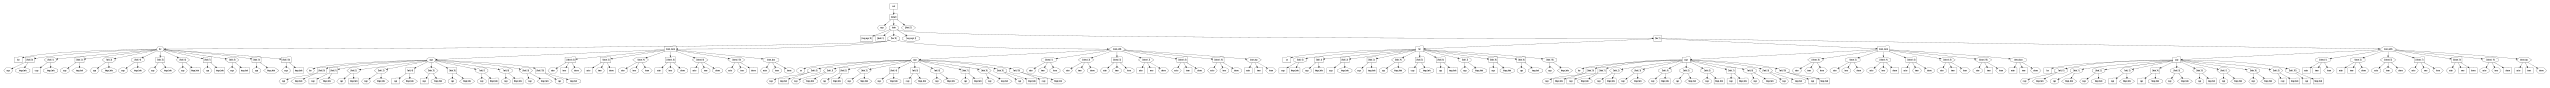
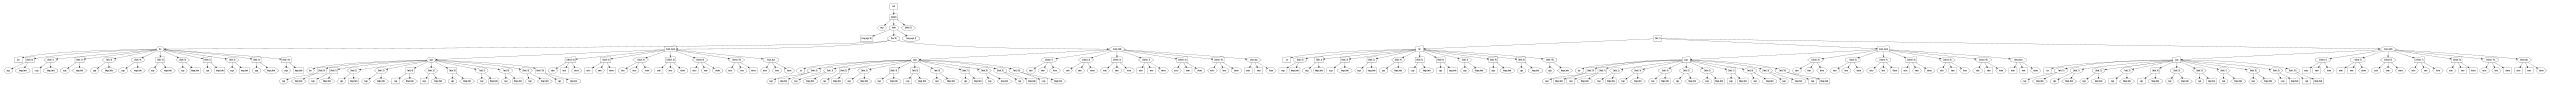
  digraph {
    fontname=Oswald
    node [fontname=Oswald shape=hexagon]
    edge [fontname=Oswald]
    n1 [label=root shape=folder]
    n2 [label=default shape=folder]
    n3 [label=cage]
    n4 [label=chain shape=octagon]
    n5 [label="\('plate',\ 2\)"]
    n6 [label="\('sep_cage',\ 0\)" shape=folder]
-   n7 [label="\('plate',\ 1\)" shape=folder]
    n8 [label="\('bar',\ 0\)" shape=octagon]
    n9 [label="\('sep_cage',\ 1\)" shape=octagon]
    n10 [label="\('bar',\ 1\)" shape=folder]
    n11 [label=bar]
    n12 [label=sleeve_evens shape=folder]
    n13 [label=sleeve_odds]
    n14 [label=bar shape=folder]
    n15 [label=sleeve_evens shape=folder]
    n16 [label=sleeve_odds]
    n17 [label=bar shape=folder]
    n18 [label="\('hole',\ 0\)" shape=folder]
    n19 [label="\('hole',\ 1\)"]
    n20 [label="\('hole',\ 2\)" shape=folder]
    n21 [label="\('hole',\ 3\)"]
    n22 [label="\('hole',\ 4\)" shape=octagon]
    n23 [label="\('hole',\ 5\)" shape=folder]
    n24 [label="\('hole',\ 6\)"]
    n25 [label="\('hole',\ 7\)" shape=folder]
    n26 [label="\('hole',\ 8\)"]
    n27 [label="\('hole',\ 9\)" shape=folder]
    n28 [label="\('hole',\ 10\)" shape=folder]
    n29 [label=cage shape=octagon]
    n30 [label="\('sleeve',\ 0\)" shape=folder]
    n31 [label="\('sleeve',\ 2\)" shape=folder]
    n32 [label="\('sleeve',\ 4\)"]
    n33 [label="\('sleeve',\ 6\)" shape=folder]
    n34 [label="\('sleeve',\ 8\)"]
    n35 [label="\('sleeve',\ 10\)"]
    n36 [label=sleeve_base shape=octagon]
    n37 [label=cage]
    n38 [label="\('sleeve',\ 1\)" shape=octagon]
    n39 [label="\('sleeve',\ 3\)"]
    n40 [label="\('sleeve',\ 5\)" shape=folder]
    n41 [label="\('sleeve',\ 7\)"]
    n42 [label="\('sleeve',\ 9\)" shape=folder]
    n43 [label="\('sleeve',\ 11\)" shape=folder]
    n44 [label=sleeve_top]
    n45 [label=cage]
    n46 [label=hinge_hole shape=octagon]
    n47 [label=cage shape=folder]
    n48 [label=hinge_hole shape=octagon]
    n49 [label=cage shape=octagon]
    n50 [label=hinge_hole]
    n51 [label=cage]
    n52 [label=hinge_hole shape=octagon]
    n53 [label=cage shape=octagon]
    n54 [label=hinge_hole]
    n55 [label=cage]
    n56 [label=hinge_hole]
    n57 [label=cage]
    n58 [label=hinge_hole shape=folder]
    n59 [label=cage]
    n60 [label=hinge_hole shape=folder]
    n61 [label=cage]
    n62 [label=hinge_hole shape=folder]
    n63 [label=cage shape=octagon]
    n64 [label=hinge_hole]
    n65 [label=cage]
    n66 [label=hinge_hole shape=folder]
    n67 [label=bar]
    n68 [label="\('hole',\ 0\)" shape=folder]
    n69 [label="\('hole',\ 1\)" shape=folder]
    n70 [label="\('hole',\ 2\)"]
    n71 [label="\('hole',\ 3\)"]
    n72 [label="\('hole',\ 4\)" shape=folder]
    n73 [label="\('hole',\ 5\)"]
    n74 [label="\('hole',\ 6\)" shape=folder]
    n75 [label="\('hole',\ 7\)" shape=octagon]
    n76 [label="\('hole',\ 8\)" shape=octagon]
    n77 [label="\('hole',\ 9\)"]
    n78 [label="\('hole',\ 10\)" shape=folder]
    n79 [label=outer]
    n80 [label=inner shape=folder]
    n81 [label=sleeve]
    n82 [label=outer shape=folder]
    n83 [label=inner]
    n84 [label=sleeve shape=folder]
    n85 [label=outer shape=octagon]
    n86 [label=inner shape=octagon]
    n87 [label=sleeve]
    n88 [label=outer shape=folder]
    n89 [label=inner]
    n90 [label=sleeve shape=octagon]
    n91 [label=outer shape=folder]
    n92 [label=inner shape=octagon]
    n93 [label=sleeve shape=octagon]
    n94 [label=outer]
    n95 [label=inner shape=octagon]
    n96 [label=sleeve shape=folder]
    n97 [label=outer]
    n98 [label=inner shape=octagon]
    n99 [label=sleeve shape=octagon]
    n100 [label=cage]
    n101 [label=hinge_hole]
    n102 [label=cage shape=folder]
    n103 [label=hinge_hole shape=octagon]
    n104 [label=cage]
    n105 [label=hinge_hole shape=folder]
    n106 [label=cage]
    n107 [label=hinge_hole]
    n108 [label=cage shape=folder]
    n109 [label=hinge_hole]
    n110 [label=cage shape=folder]
    n111 [label=hinge_hole shape=octagon]
    n112 [label=cage shape=octagon]
    n113 [label=hinge_hole]
    n114 [label=cage shape=octagon]
    n115 [label=hinge_hole shape=folder]
    n116 [label=cage shape=octagon]
    n117 [label=hinge_hole shape=folder]
    n118 [label=cage shape=octagon]
    n119 [label=hinge_hole]
    n120 [label=cage shape=octagon]
    n121 [label=hinge_hole shape=octagon]
    n122 [label=bar shape=octagon]
    n123 [label="\('hole',\ 0\)" shape=octagon]
    n124 [label="\('hole',\ 1\)"]
    n125 [label="\('hole',\ 2\)" shape=folder]
    n126 [label="\('hole',\ 3\)"]
    n127 [label="\('hole',\ 4\)" shape=folder]
    n128 [label="\('hole',\ 5\)" shape=folder]
    n129 [label="\('hole',\ 6\)" shape=octagon]
    n130 [label="\('hole',\ 7\)" shape=folder]
    n131 [label="\('hole',\ 8\)"]
    n132 [label="\('hole',\ 9\)" shape=octagon]
    n133 [label="\('hole',\ 10\)" shape=octagon]
    n134 [label=outer]
    n135 [label=inner shape=octagon]
    n136 [label=sleeve shape=octagon]
    n137 [label=outer]
    n138 [label=inner]
    n139 [label=sleeve shape=octagon]
    n140 [label=outer]
    n141 [label=inner shape=octagon]
    n142 [label=sleeve shape=octagon]
    n143 [label=outer shape=folder]
    n144 [label=inner shape=folder]
    n145 [label=sleeve]
    n146 [label=outer]
    n147 [label=inner shape=folder]
    n148 [label=sleeve shape=octagon]
    n149 [label=outer]
    n150 [label=inner shape=octagon]
    n151 [label=sleeve shape=octagon]
    n152 [label=outer shape=folder]
    n153 [label=inner shape=folder]
    n154 [label=sleeve]
    n155 [label=cage]
    n156 [label=hinge_hole shape=folder]
    n157 [label=cage]
    n158 [label=hinge_hole shape=octagon]
    n159 [label=cage]
    n160 [label=hinge_hole shape=folder]
    n161 [label=cage]
    n162 [label=hinge_hole]
    n163 [label=cage]
    n164 [label=hinge_hole shape=octagon]
    n165 [label=cage shape=folder]
    n166 [label=hinge_hole]
    n167 [label=cage shape=octagon]
    n168 [label=hinge_hole shape=octagon]
    n169 [label=cage]
    n170 [label=hinge_hole shape=folder]
    n171 [label=cage shape=octagon]
    n172 [label=hinge_hole]
    n173 [label=cage]
    n174 [label=hinge_hole shape=folder]
    n175 [label=cage shape=folder]
    n176 [label=hinge_hole]
    n177 [label=bar shape=folder]
    n178 [label="\('hole',\ 0\)" shape=octagon]
    n179 [label="\('hole',\ 1\)" shape=folder]
    n180 [label="\('hole',\ 2\)" shape=folder]
    n181 [label="\('hole',\ 3\)" shape=folder]
    n182 [label="\('hole',\ 4\)"]
    n183 [label="\('hole',\ 5\)" shape=folder]
    n184 [label="\('hole',\ 6\)" shape=folder]
    n185 [label="\('hole',\ 7\)" shape=octagon]
    n186 [label="\('hole',\ 8\)" shape=folder]
    n187 [label="\('hole',\ 9\)" shape=folder]
    n188 [label="\('hole',\ 10\)" shape=octagon]
    n189 [label=cage shape=folder]
    n190 [label="\('sleeve',\ 0\)"]
    n191 [label="\('sleeve',\ 2\)" shape=octagon]
    n192 [label="\('sleeve',\ 4\)" shape=octagon]
    n193 [label="\('sleeve',\ 6\)" shape=folder]
    n194 [label="\('sleeve',\ 8\)"]
    n195 [label="\('sleeve',\ 10\)"]
    n196 [label=sleeve_base shape=octagon]
    n197 [label=cage shape=folder]
    n198 [label="\('sleeve',\ 1\)" shape=octagon]
    n199 [label="\('sleeve',\ 3\)" shape=octagon]
    n200 [label="\('sleeve',\ 5\)"]
    n201 [label="\('sleeve',\ 7\)" shape=folder]
    n202 [label="\('sleeve',\ 9\)" shape=folder]
    n203 [label="\('sleeve',\ 11\)" shape=octagon]
    n204 [label=sleeve_top]
    n205 [label=cage shape=folder]
    n206 [label=hinge_hole shape=folder]
    n207 [label=cage shape=octagon]
    n208 [label=hinge_hole shape=folder]
    n209 [label=cage shape=folder]
    n210 [label=hinge_hole shape=octagon]
    n211 [label=cage]
    n212 [label=hinge_hole shape=folder]
    n213 [label=cage shape=octagon]
    n214 [label=hinge_hole]
    n215 [label=cage shape=folder]
    n216 [label=hinge_hole shape=octagon]
    n217 [label=cage shape=folder]
    n218 [label=hinge_hole shape=folder]
    n219 [label=cage]
    n220 [label=hinge_hole shape=octagon]
    n221 [label=cage shape=folder]
    n222 [label=hinge_hole shape=octagon]
    n223 [label=cage shape=octagon]
    n224 [label=hinge_hole shape=octagon]
    n225 [label=cage]
    n226 [label=hinge_hole]
    n227 [label=bar shape=octagon]
    n228 [label="\('hole',\ 0\)" shape=folder]
    n229 [label="\('hole',\ 1\)" shape=folder]
    n230 [label="\('hole',\ 2\)"]
    n231 [label="\('hole',\ 3\)"]
    n232 [label="\('hole',\ 4\)" shape=octagon]
    n233 [label="\('hole',\ 5\)" shape=octagon]
    n234 [label="\('hole',\ 6\)" shape=octagon]
    n235 [label="\('hole',\ 7\)" shape=folder]
    n236 [label="\('hole',\ 8\)" shape=octagon]
    n237 [label="\('hole',\ 9\)"]
    n238 [label="\('hole',\ 10\)" shape=octagon]
    n239 [label=outer]
    n240 [label=inner]
    n241 [label=sleeve]
    n242 [label=outer shape=octagon]
    n243 [label=inner shape=octagon]
    n244 [label=sleeve]
    n245 [label=outer shape=octagon]
    n246 [label=inner]
    n247 [label=sleeve shape=folder]
    n248 [label=outer shape=folder]
    n249 [label=inner]
    n250 [label=sleeve shape=octagon]
    n251 [label=outer shape=octagon]
    n252 [label=inner shape=folder]
    n253 [label=sleeve]
    n254 [label=outer shape=octagon]
    n255 [label=inner shape=folder]
    n256 [label=sleeve]
    n257 [label=outer shape=folder]
    n258 [label=inner shape=folder]
    n259 [label=sleeve]
    n260 [label=cage shape=octagon]
    n261 [label=hinge_hole shape=folder]
    n262 [label=cage shape=folder]
    n263 [label=hinge_hole shape=octagon]
    n264 [label=cage shape=octagon]
    n265 [label=hinge_hole shape=folder]
    n266 [label=cage shape=octagon]
    n267 [label=hinge_hole]
    n268 [label=cage]
    n269 [label=hinge_hole shape=folder]
    n270 [label=cage]
    n271 [label=hinge_hole]
    n272 [label=cage shape=octagon]
    n273 [label=hinge_hole shape=folder]
    n274 [label=cage shape=folder]
    n275 [label=hinge_hole shape=folder]
    n276 [label=cage]
    n277 [label=hinge_hole shape=octagon]
    n278 [label=cage]
    n279 [label=hinge_hole shape=octagon]
    n280 [label=cage shape=folder]
    n281 [label=hinge_hole shape=folder]
    n282 [label=bar shape=folder]
    n283 [label="\('hole',\ 0\)" shape=octagon]
    n284 [label="\('hole',\ 1\)" shape=octagon]
    n285 [label="\('hole',\ 2\)" shape=octagon]
    n286 [label="\('hole',\ 3\)"]
    n287 [label="\('hole',\ 4\)" shape=folder]
    n288 [label="\('hole',\ 5\)" shape=octagon]
    n289 [label="\('hole',\ 6\)"]
    n290 [label="\('hole',\ 7\)"]
    n291 [label="\('hole',\ 8\)" shape=octagon]
    n292 [label="\('hole',\ 9\)"]
    n293 [label="\('hole',\ 10\)" shape=octagon]
    n294 [label=outer shape=folder]
    n295 [label=inner shape=folder]
    n296 [label=sleeve]
    n297 [label=outer shape=folder]
    n298 [label=inner shape=folder]
    n299 [label=sleeve]
    n300 [label=outer shape=octagon]
    n301 [label=inner shape=octagon]
    n302 [label=sleeve]
    n303 [label=outer]
    n304 [label=inner shape=octagon]
    n305 [label=sleeve]
    n306 [label=outer]
    n307 [label=inner shape=folder]
    n308 [label=sleeve shape=folder]
    n309 [label=outer shape=octagon]
    n310 [label=inner]
    n311 [label=sleeve shape=folder]
    n312 [label=outer shape=folder]
    n313 [label=inner shape=folder]
    n314 [label=sleeve]
    n315 [label=cage]
    n316 [label=hinge_hole]
    n317 [label=cage shape=octagon]
    n318 [label=hinge_hole]
    n319 [label=cage]
    n320 [label=hinge_hole shape=octagon]
    n321 [label=cage shape=folder]
    n322 [label=hinge_hole]
    n323 [label=cage shape=folder]
    n324 [label=hinge_hole shape=octagon]
    n325 [label=cage]
    n326 [label=hinge_hole]
    n327 [label=cage shape=octagon]
    n328 [label=hinge_hole shape=folder]
    n329 [label=cage shape=octagon]
    n330 [label=hinge_hole]
    n331 [label=cage]
    n332 [label=hinge_hole]
    n333 [label=cage shape=folder]
    n334 [label=hinge_hole shape=folder]
    n335 [label=cage shape=folder]
    n336 [label=hinge_hole shape=folder]
    n1 -> n2
    n2 -> n3
    n2 -> n4
    n2 -> n5
    n4 -> n6
-   n4 -> n7
    n4 -> n8
    n4 -> n9
-   n4 -> n10
    n8 -> n11
    n8 -> n12
    n8 -> n13
    n10 -> n14
    n10 -> n15
    n10 -> n16
    n11 -> n17
    n11 -> n18
    n11 -> n19
    n11 -> n20
    n11 -> n21
    n11 -> n22
    n11 -> n23
    n11 -> n24
    n11 -> n25
    n11 -> n26
    n11 -> n27
    n11 -> n28
    n12 -> n29
    n12 -> n30
    n12 -> n31
    n12 -> n32
    n12 -> n33
    n12 -> n34
    n12 -> n35
    n12 -> n36
    n13 -> n37
    n13 -> n38
    n13 -> n39
    n13 -> n40
    n13 -> n41
    n13 -> n42
    n13 -> n43
    n13 -> n44
    n14 -> n177
    n14 -> n178
    n14 -> n179
    n14 -> n180
    n14 -> n181
    n14 -> n182
    n14 -> n183
    n14 -> n184
    n14 -> n185
    n14 -> n186
    n14 -> n187
    n14 -> n188
    n15 -> n189
    n15 -> n190
    n15 -> n191
    n15 -> n192
    n15 -> n193
    n15 -> n194
    n15 -> n195
    n15 -> n196
    n16 -> n197
    n16 -> n198
    n16 -> n199
    n16 -> n200
    n16 -> n201
    n16 -> n202
    n16 -> n203
    n16 -> n204
    n18 -> n45
    n18 -> n46
    n19 -> n47
    n19 -> n48
    n20 -> n49
    n20 -> n50
    n21 -> n51
    n21 -> n52
    n22 -> n53
    n22 -> n54
    n23 -> n55
    n23 -> n56
    n24 -> n57
    n24 -> n58
    n25 -> n59
    n25 -> n60
    n26 -> n61
    n26 -> n62
    n27 -> n63
    n27 -> n64
    n28 -> n65
    n28 -> n66
    n29 -> n67
    n29 -> n68
    n29 -> n69
    n29 -> n70
    n29 -> n71
    n29 -> n72
    n29 -> n73
    n29 -> n74
    n29 -> n75
    n29 -> n76
    n29 -> n77
    n29 -> n78
    n30 -> n79
    n30 -> n80
    n30 -> n81
    n31 -> n82
    n31 -> n83
    n31 -> n84
    n32 -> n85
    n32 -> n86
    n32 -> n87
    n33 -> n88
    n33 -> n89
    n33 -> n90
    n34 -> n91
    n34 -> n92
    n34 -> n93
    n35 -> n94
    n35 -> n95
    n35 -> n96
    n36 -> n97
    n36 -> n98
    n36 -> n99
    n37 -> n122
    n37 -> n123
    n37 -> n124
    n37 -> n125
    n37 -> n126
    n37 -> n127
    n37 -> n128
    n37 -> n129
    n37 -> n130
    n37 -> n131
    n37 -> n132
    n37 -> n133
    n38 -> n134
    n38 -> n135
    n38 -> n136
    n39 -> n137
    n39 -> n138
    n39 -> n139
    n40 -> n140
    n40 -> n141
    n40 -> n142
    n41 -> n143
    n41 -> n144
    n41 -> n145
    n42 -> n146
    n42 -> n147
    n42 -> n148
    n43 -> n149
    n43 -> n150
    n43 -> n151
    n44 -> n152
    n44 -> n153
    n44 -> n154
    n68 -> n100
    n68 -> n101
    n69 -> n102
    n69 -> n103
    n70 -> n104
    n70 -> n105
    n71 -> n106
    n71 -> n107
    n72 -> n108
    n72 -> n109
    n73 -> n110
    n73 -> n111
    n74 -> n112
    n74 -> n113
    n75 -> n114
    n75 -> n115
    n76 -> n116
    n76 -> n117
    n77 -> n118
    n77 -> n119
    n78 -> n120
    n78 -> n121
    n123 -> n155
    n123 -> n156
    n124 -> n157
    n124 -> n158
    n125 -> n159
    n125 -> n160
    n126 -> n161
    n126 -> n162
    n127 -> n163
    n127 -> n164
    n128 -> n165
    n128 -> n166
    n129 -> n167
    n129 -> n168
    n130 -> n169
    n130 -> n170
    n131 -> n171
    n131 -> n172
    n132 -> n173
    n132 -> n174
    n133 -> n175
    n133 -> n176
    n178 -> n205
    n178 -> n206
    n179 -> n207
    n179 -> n208
    n180 -> n209
    n180 -> n210
    n181 -> n211
    n181 -> n212
    n182 -> n213
    n182 -> n214
    n183 -> n215
    n183 -> n216
    n184 -> n217
    n184 -> n218
    n185 -> n219
    n185 -> n220
    n186 -> n221
    n186 -> n222
    n187 -> n223
    n187 -> n224
    n188 -> n225
    n188 -> n226
    n189 -> n227
    n189 -> n228
    n189 -> n229
    n189 -> n230
    n189 -> n231
    n189 -> n232
    n189 -> n233
    n189 -> n234
    n189 -> n235
    n189 -> n236
    n189 -> n237
    n189 -> n238
    n190 -> n239
    n190 -> n240
    n190 -> n241
    n191 -> n242
    n191 -> n243
    n191 -> n244
    n192 -> n245
    n192 -> n246
    n192 -> n247
    n193 -> n248
    n193 -> n249
    n193 -> n250
    n194 -> n251
    n194 -> n252
    n194 -> n253
    n195 -> n254
    n195 -> n255
    n195 -> n256
    n196 -> n257
    n196 -> n258
    n196 -> n259
    n197 -> n282
    n197 -> n283
    n197 -> n284
    n197 -> n285
    n197 -> n286
    n197 -> n287
    n197 -> n288
    n197 -> n289
    n197 -> n290
    n197 -> n291
    n197 -> n292
    n197 -> n293
    n198 -> n294
    n198 -> n295
    n198 -> n296
    n199 -> n297
    n199 -> n298
    n199 -> n299
    n200 -> n300
    n200 -> n301
    n200 -> n302
    n201 -> n303
    n201 -> n304
    n201 -> n305
    n202 -> n306
    n202 -> n307
    n202 -> n308
    n203 -> n309
    n203 -> n310
    n203 -> n311
    n204 -> n312
    n204 -> n313
    n204 -> n314
    n228 -> n260
    n228 -> n261
    n229 -> n262
    n229 -> n263
    n230 -> n264
    n230 -> n265
    n231 -> n266
    n231 -> n267
    n232 -> n268
    n232 -> n269
    n233 -> n270
    n233 -> n271
    n234 -> n272
    n234 -> n273
    n235 -> n274
    n235 -> n275
    n236 -> n276
    n236 -> n277
    n237 -> n278
    n237 -> n279
    n238 -> n280
    n238 -> n281
    n283 -> n315
    n283 -> n316
    n284 -> n317
    n284 -> n318
    n285 -> n319
    n285 -> n320
    n286 -> n321
    n286 -> n322
    n287 -> n323
    n287 -> n324
    n288 -> n325
    n288 -> n326
    n289 -> n327
    n289 -> n328
    n290 -> n329
    n290 -> n330
    n291 -> n331
    n291 -> n332
    n292 -> n333
    n292 -> n334
    n293 -> n335
    n293 -> n336
  }
